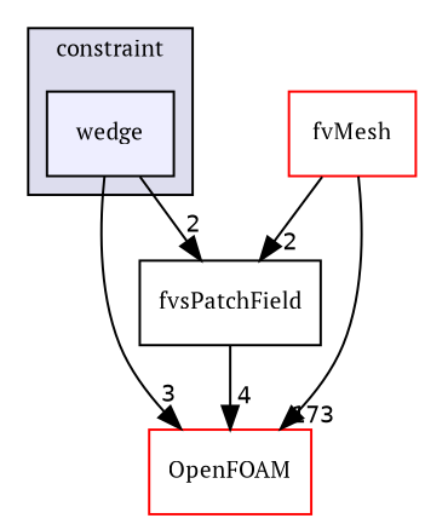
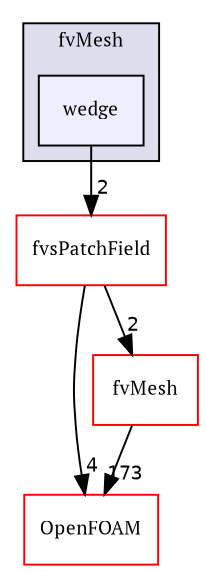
  digraph {
    compound=true
    fontname="PT Serif"
    node [fontname="PT Serif" fontsize=10 shape=box]
    edge [fontname="PT Serif" headlabel=2 labeldistance=1.5 labelfontname=Helvetica labelfontsize=10]
    n1 [fillcolor="#eeeeff" label=wedge pencolor=black style=filled]
    n2 [color=red label=OpenFOAM]
-   n3 [label=fvsPatchField]
+   n3 [label=fvsPatchField color=red]
    n4 [color=red label=fvMesh]
    subgraph cluster_1 {
      bgcolor="#ddddee"
      fontsize=10
-     label=constraint
+     label=fvMesh
      pencolor=black
      n1
    }
-   n1 -> n2 [headlabel=3]
    n1 -> n3
    n3 -> n2 [headlabel=4]
-   n4 -> n3
+   n3 -> n4
    n4 -> n2 [headlabel=173]
  }
